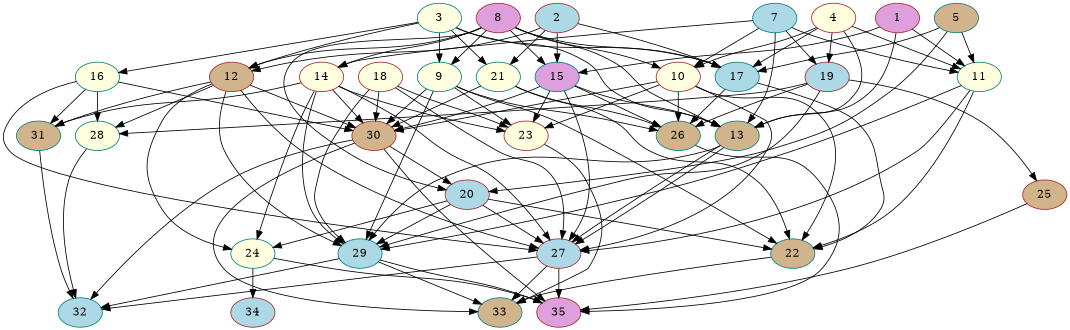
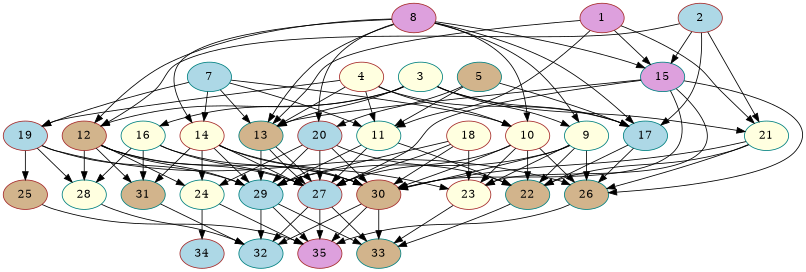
  digraph {
    node [alpha=0.05 color=teal fillcolor=lightyellow style=filled]
    1 [alpha=0.16 color=brown expect_size=10589184 fillcolor=plum]
    11 [alpha=0.18 expect_size=38433792]
    13 [alpha=0.06 expect_size=39706624 fillcolor=tan]
    15 [alpha=0.11 expect_size=48614400 fillcolor=plum]
    21 [alpha=0.01 expect_size=39431168]
    22 [alpha=0.18 expect_size=33670144 fillcolor=tan]
    29 [alpha=0.18 expect_size=52329472 fillcolor=lightblue]
    27 [color=brown expect_size=33629184 fillcolor=lightblue]
    23 [alpha=0.09 color=brown expect_size=52155392]
    26 [alpha=0.02 expect_size=35007488 fillcolor=tan]
    30 [color=brown expect_size=24664064 fillcolor=tan]
    33 [alpha=0.00 expect_size=31550464 fillcolor=tan]
    32 [alpha=0.15 expect_size=36575232 fillcolor=lightblue]
    35 [color=brown expect_size=43842560 fillcolor=plum]
    2 [color=brown expect_size=49666048 fillcolor=lightblue]
    12 [alpha=0.08 color=brown expect_size=28763136 fillcolor=tan]
    17 [alpha=0.20 expect_size=17610752 fillcolor=lightblue]
    24 [alpha=0.17 expect_size=19436544]
    28 [expect_size=33072128]
    31 [expect_size=33358848 fillcolor=tan]
    34 [alpha=0.14 color=brown expect_size=51752960 fillcolor=lightblue]
    3 [alpha=0.14 expect_size=38709248]
    9 [alpha=0.06 expect_size=35129344]
    16 [alpha=0.19 expect_size=20221952]
    4 [alpha=0.10 color=brown expect_size=46276608]
    10 [alpha=0.11 color=brown expect_size=36402176]
    19 [alpha=0.08 color=brown expect_size=46769152 fillcolor=lightblue]
    25 [alpha=0.19 color=brown expect_size=9918464 fillcolor=tan]
    5 [alpha=0.08 expect_size=39913472 fillcolor=tan]
    20 [alpha=0.04 color=brown expect_size=13018112 fillcolor=lightblue]
    18 [alpha=0.08 color=brown expect_size=36598784]
    7 [alpha=0.08 expect_size=7552000 fillcolor=lightblue]
    14 [alpha=0.16 color=brown expect_size=25411584]
    8 [alpha=0.04 color=brown expect_size=45629440 fillcolor=plum]
    1 -> 11
    1 -> 13
    1 -> 15
+   1 -> 21
    11 -> 22
    11 -> 29
    11 -> 27
    13 -> 29
    13 -> 27
    13 -> 27
    15 -> 13
    15 -> 27
    15 -> 23
    15 -> 26
    15 -> 30
    21 -> 22
    21 -> 26
    21 -> 30
    22 -> 33
    29 -> 33
    29 -> 32
    29 -> 35
    27 -> 33
    27 -> 32
    27 -> 35
    23 -> 33
    26 -> 35
    30 -> 33
    30 -> 32
    30 -> 35
    2 -> 15
    2 -> 21
    2 -> 12
    2 -> 17
    12 -> 29
    12 -> 27
    12 -> 30
    12 -> 24
    12 -> 28
    12 -> 31
    17 -> 22
    17 -> 26
    24 -> 35
    24 -> 34
    28 -> 32
    31 -> 32
    3 -> 13
    3 -> 21
    3 -> 12
    3 -> 17
    3 -> 9
    3 -> 16
    9 -> 22
    9 -> 29
    9 -> 23
    9 -> 26
    9 -> 30
    16 -> 27
    16 -> 30
    16 -> 28
    16 -> 31
    4 -> 11
    4 -> 13
    4 -> 17
    4 -> 10
    4 -> 19
    10 -> 22
    10 -> 27
    10 -> 23
    10 -> 26
    10 -> 30
    19 -> 29
    19 -> 26
    19 -> 28
    19 -> 25
    25 -> 35
    5 -> 11
    5 -> 17
    5 -> 20
    20 -> 22
    20 -> 29
    20 -> 27
-   30 -> 20
+   20 -> 30
    20 -> 24
    18 -> 29
    18 -> 27
    18 -> 23
    18 -> 30
    7 -> 11
    7 -> 13
    7 -> 10
    7 -> 19
    7 -> 14
    14 -> 29
    14 -> 27
    14 -> 23
    14 -> 30
    14 -> 24
    14 -> 31
    8 -> 13
    8 -> 15
    8 -> 12
    8 -> 17
    8 -> 9
    8 -> 10
    8 -> 20
    8 -> 14
  }
